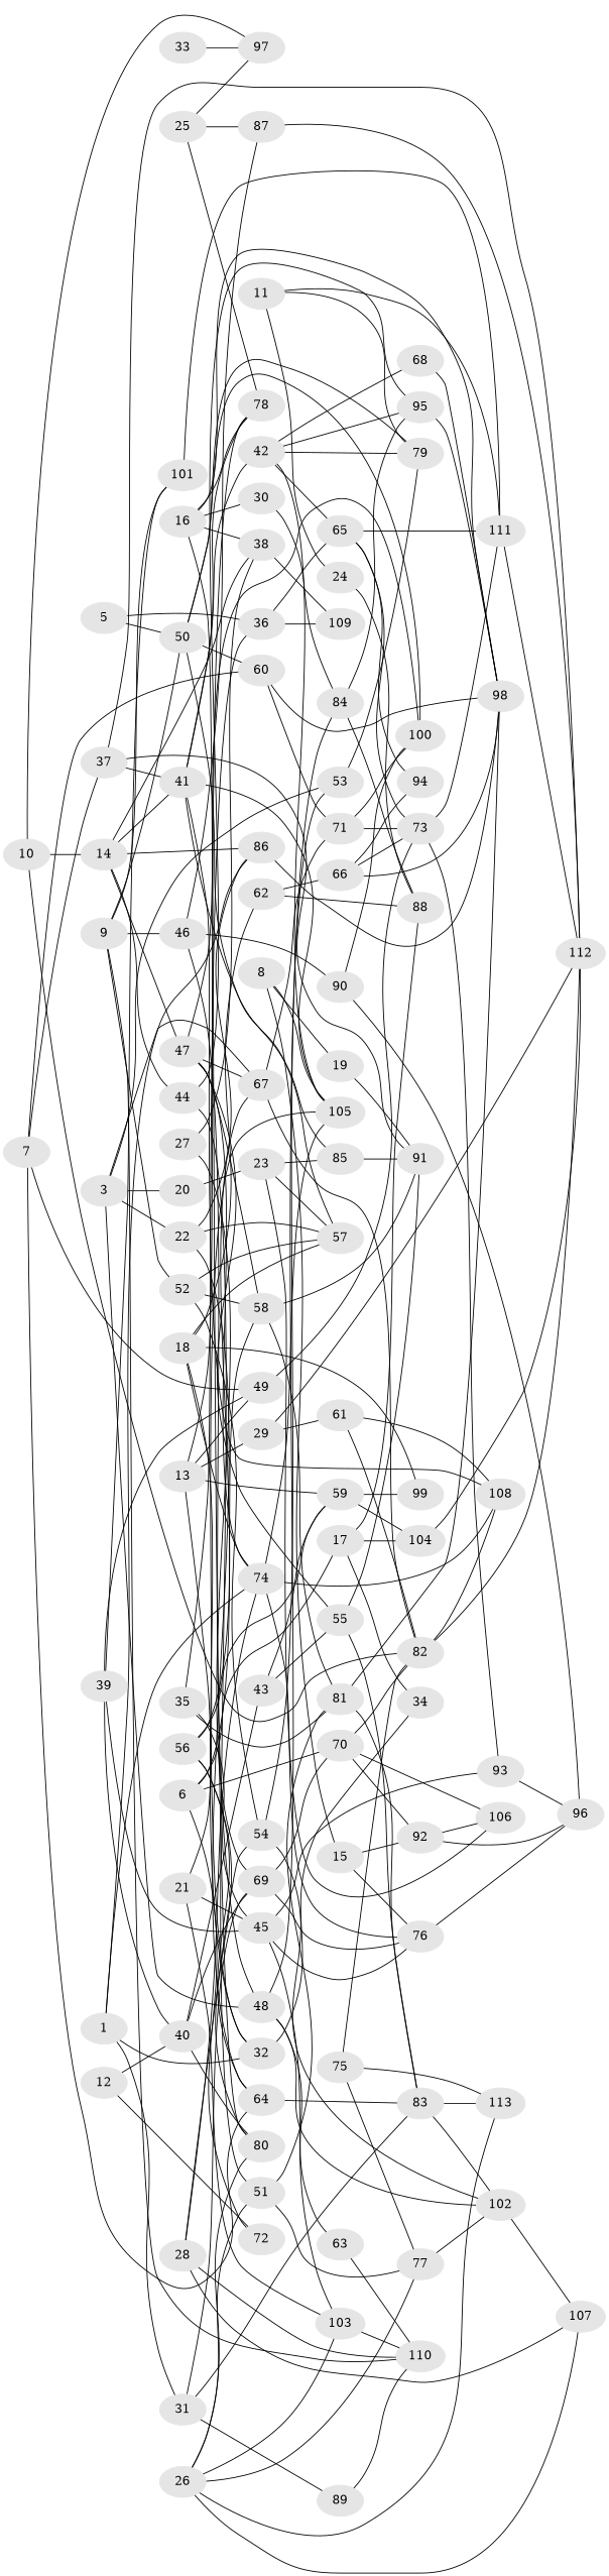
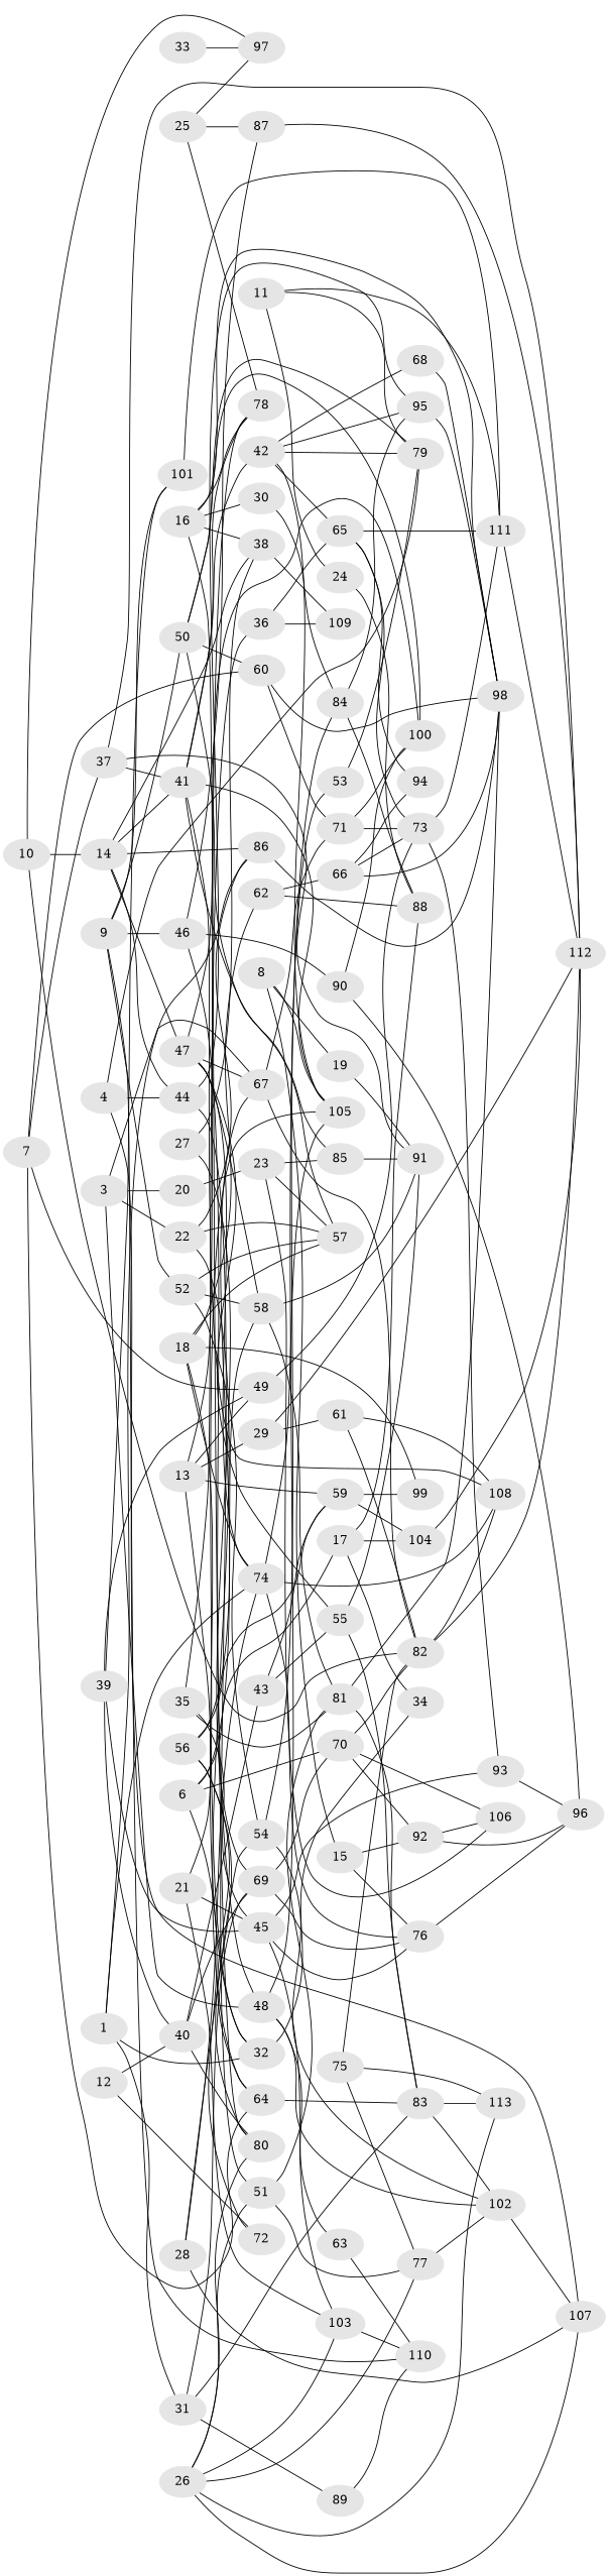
  graph {
    rankdir=LR
    node [color=gray90 style=filled]
    1
    31
    32
    74
    86
    69
    83
    89
    34
    105
    76
    108
    98
    27
    38
    67
    82
    71
    3
    20
    22
    48
    53
    23
    64
    57
    63
    102
    79
+   4
    44
    107
    51
    95
-   5
    36
    50
    65
    109
    60
    100
    6
    17
    58
    70
    72
    88
    104
    91
    81
    92
    106
    7
    37
    49
    41
    112
    73
    8
    15
    19
    9
    46
    52
    101
    110
    87
    90
    54
    111
    10
    14
    97
    47
    11
    24
    12
    40
    80
    43
    13
    29
    59
    78
    61
    99
    85
    42
    55
    96
    16
    30
    84
    18
    62
    66
    21
    45
    103
    93
    25
    26
    77
    113
    28
    33
    35
    94
    39
    68
    56
    75
    1 -- 31
    1 -- 32
    1 -- 74
    1 -- 86
    31 -- 69
    31 -- 83
    31 -- 89
    32 -- 34
    74 -- 105
    74 -- 76
    74 -- 108
    86 -- 98
    69 -- 76
    69 -- 70
    83 -- 102
    83 -- 113
    89 -- 110
    76 -- 96
    27 -- 69
    27 -- 38
    38 -- 109
    67 -- 82
    67 -- 71
    82 -- 108
    82 -- 112
    71 -- 100
    71 -- 73
    3 -- 67
    3 -- 20
    3 -- 22
    3 -- 48
-   3 -- 53
    20 -- 23
    22 -- 86
    22 -- 64
    22 -- 57
    48 -- 53
    48 -- 63
    48 -- 102
    53 -- 79
    23 -- 57
    23 -- 106
    23 -- 85
    64 -- 83
    63 -- 110
    102 -- 107
+   4 -- 79
+   4 -- 44
+   4 -- 107
    44 -- 51
    44 -- 95
    51 -- 81
    51 -- 77
    95 -- 98
-   5 -- 36
-   5 -- 50
    36 -- 65
    36 -- 109
    50 -- 57
    50 -- 79
    50 -- 60
    50 -- 100
    65 -- 73
    65 -- 111
    65 -- 94
    60 -- 98
    60 -- 71
    6 -- 17
    6 -- 58
    6 -- 70
    6 -- 72
    17 -- 34
    17 -- 88
    17 -- 104
    58 -- 91
    58 -- 81
    70 -- 82
    70 -- 92
    70 -- 106
    104 -- 112
    81 -- 83
    81 -- 98
    92 -- 106
    92 -- 96
    7 -- 64
    7 -- 60
    7 -- 37
    7 -- 49
    37 -- 91
    37 -- 41
    37 -- 112
    49 -- 73
    41 -- 105
    41 -- 108
    41 -- 78
    41 -- 85
    41 -- 42
    73 -- 111
    73 -- 93
    8 -- 105
    8 -- 15
    8 -- 19
    15 -- 76
    15 -- 92
    19 -- 91
    9 -- 50
    9 -- 46
    9 -- 52
    9 -- 101
    9 -- 110
    46 -- 48
    46 -- 87
    46 -- 90
    52 -- 57
    52 -- 58
    52 -- 54
    101 -- 111
    87 -- 112
    90 -- 100
    90 -- 96
    54 -- 102
    54 -- 84
    111 -- 112
    10 -- 82
    10 -- 14
    10 -- 97
    14 -- 86
    14 -- 38
    14 -- 44
    14 -- 41
    14 -- 47
    47 -- 74
    47 -- 67
    47 -- 100
    47 -- 58
    47 -- 55
    11 -- 79
    11 -- 111
    11 -- 24
    24 -- 88
    12 -- 72
    12 -- 40
    40 -- 69
    40 -- 80
    40 -- 43
    43 -- 59
    43 -- 55
    13 -- 32
    13 -- 49
    13 -- 29
    13 -- 59
    13 -- 78
    29 -- 112
    29 -- 61
    59 -- 104
    59 -- 99
    61 -- 108
    61 -- 82
    85 -- 91
    42 -- 105
    42 -- 79
    42 -- 95
    42 -- 65
    42 -- 68
    55 -- 83
    55 -- 91
    16 -- 98
    16 -- 38
    16 -- 80
    16 -- 78
    16 -- 30
    30 -- 84
    84 -- 95
    84 -- 88
    18 -- 32
    18 -- 74
    18 -- 57
    18 -- 99
    18 -- 62
    62 -- 88
    62 -- 66
    66 -- 98
    66 -- 73
    66 -- 94
    21 -- 105
    21 -- 45
    21 -- 103
    45 -- 76
    45 -- 103
    45 -- 93
    103 -- 110
    93 -- 96
    25 -- 87
    25 -- 97
    25 -- 78
    26 -- 107
    26 -- 51
    26 -- 80
    26 -- 103
    26 -- 77
    26 -- 113
    77 -- 102
    28 -- 74
    28 -- 107
-   28 -- 110
    28 -- 54
    33 -- 97
    35 -- 36
    35 -- 81
    35 -- 45
    39 -- 49
    39 -- 101
    39 -- 40
    39 -- 45
    68 -- 98
    56 -- 67
    56 -- 64
    56 -- 80
    56 -- 59
    75 -- 82
    75 -- 77
    75 -- 113
  }
